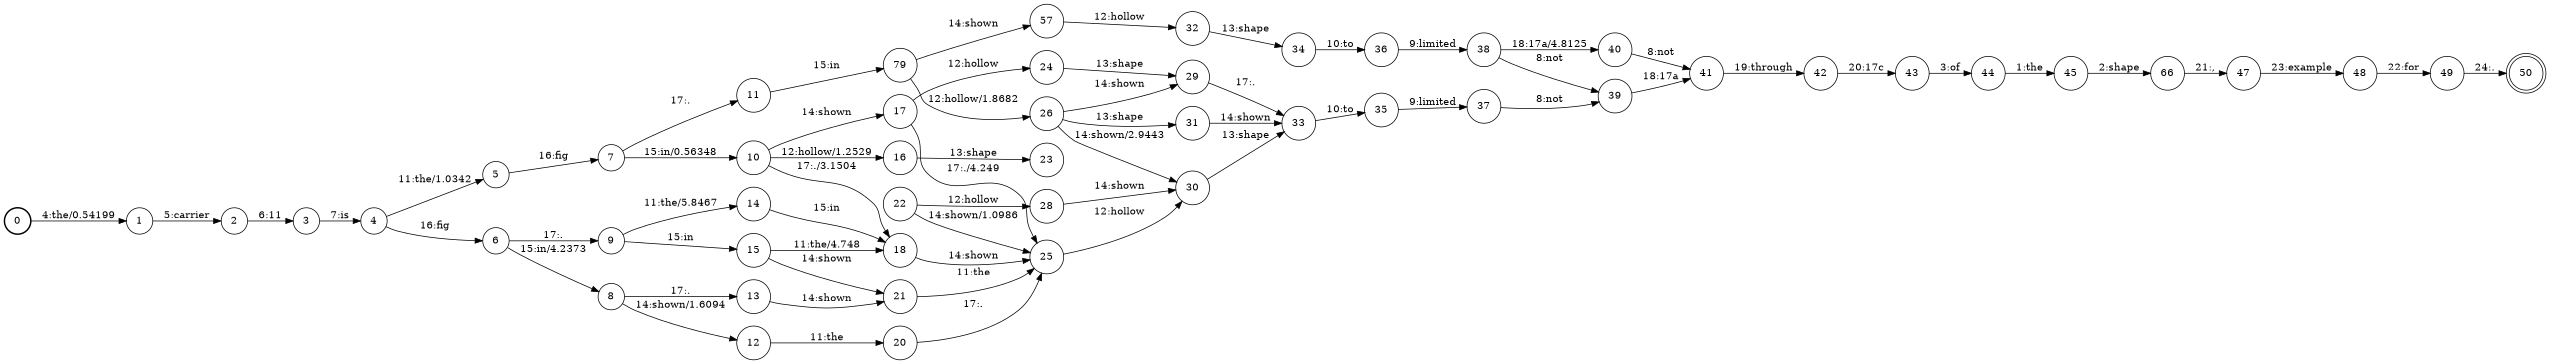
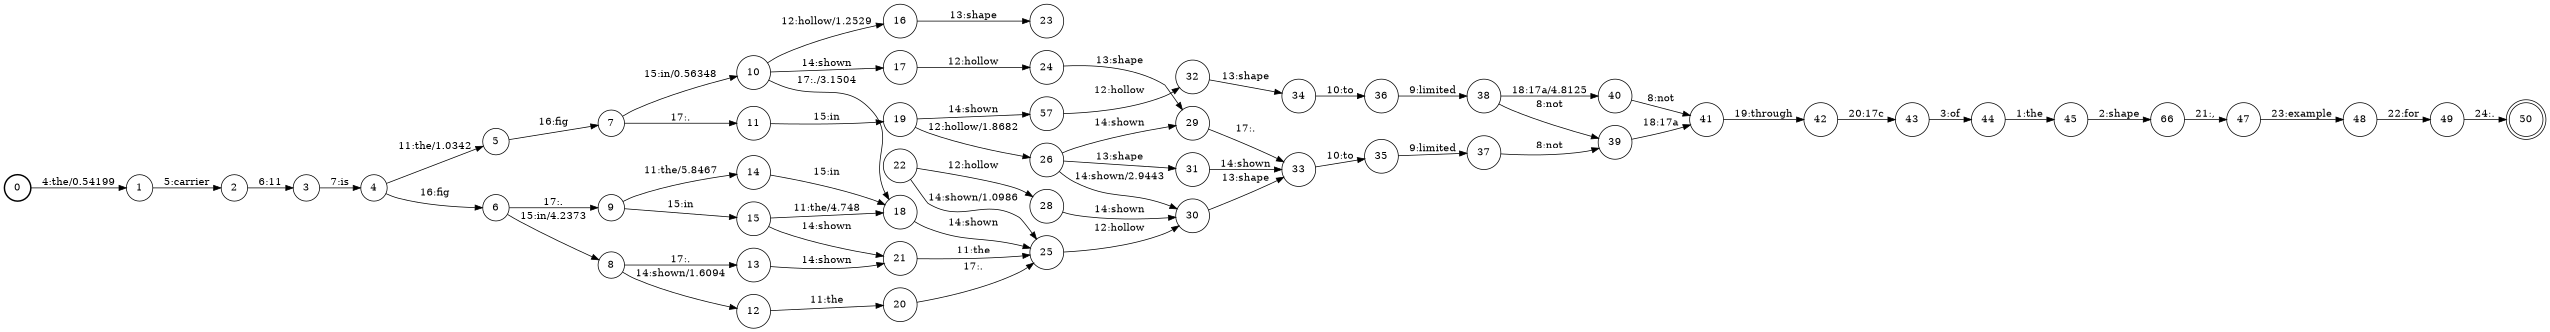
  digraph {
    nodesep=0.25
    rankdir=LR
    ranksep=0.4
    node [fontsize=14 shape=circle style=solid]
    edge [fontsize=14]
    n1 [label=0 style=bold]
    n2 [label=1]
    n3 [label=2]
    n4 [label=3]
    n5 [label=4]
    n6 [label=5]
    n7 [label=6]
    n8 [label=7]
    n9 [label=8]
    n10 [label=9]
    n11 [label=10]
    n12 [label=11]
    n13 [label=12]
    n14 [label=13]
    n15 [label=14]
    n16 [label=15]
    n17 [label=16]
    n18 [label=17]
    n19 [label=18]
-   n20 [label=79]
+   n20 [label=19]
    n21 [label=20]
    n22 [label=21]
    n23 [label=23]
    n24 [label=24]
    n25 [label=25]
    n26 [label=26]
    n27 [label=57]
    n28 [label=22]
    n29 [label=28]
    n30 [label=29]
    n31 [label=30]
    n32 [label=31]
    n33 [label=32]
    n34 [label=33]
    n35 [label=34]
    n36 [label=35]
    n37 [label=36]
    n38 [label=37]
    n39 [label=38]
    n40 [label=39]
    n41 [label=40]
    n42 [label=41]
    n43 [label=42]
    n44 [label=43]
    n45 [label=44]
    n46 [label=45]
    n47 [label=66]
    n48 [label=47]
    n49 [label=48]
    n50 [label=49]
    n51 [label=50 shape=doublecircle]
    n1 -> n2 [label="4:the/0.54199"]
    n2 -> n3 [label="5:carrier"]
    n3 -> n4 [label="6:11"]
    n4 -> n5 [label="7:is"]
    n5 -> n6 [label="11:the/1.0342"]
    n5 -> n7 [label="16:fig"]
    n6 -> n8 [label="16:fig"]
    n7 -> n9 [label="15:in/4.2373"]
    n7 -> n10 [label="17:."]
    n8 -> n11 [label="15:in/0.56348"]
    n8 -> n12 [label="17:."]
    n9 -> n13 [label="14:shown/1.6094"]
    n9 -> n14 [label="17:."]
    n10 -> n15 [label="11:the/5.8467"]
    n10 -> n16 [label="15:in"]
    n11 -> n17 [label="12:hollow/1.2529"]
    n11 -> n18 [label="14:shown"]
    n11 -> n19 [label="17:./3.1504"]
    n12 -> n20 [label="15:in"]
    n13 -> n21 [label="11:the"]
    n14 -> n22 [label="14:shown"]
    n15 -> n19 [label="15:in"]
    n16 -> n19 [label="11:the/4.748"]
    n16 -> n22 [label="14:shown"]
    n17 -> n23 [label="13:shape"]
    n18 -> n24 [label="12:hollow"]
-   n18 -> n25 [label="17:./4.249"]
    n19 -> n25 [label="14:shown"]
    n20 -> n26 [label="12:hollow/1.8682"]
    n20 -> n27 [label="14:shown"]
    n21 -> n25 [label="17:."]
    n22 -> n25 [label="11:the"]
    n24 -> n30 [label="13:shape"]
    n25 -> n31 [label="12:hollow"]
    n26 -> n30 [label="14:shown"]
    n26 -> n31 [label="14:shown/2.9443"]
    n26 -> n32 [label="13:shape"]
    n27 -> n33 [label="12:hollow"]
    n28 -> n25 [label="14:shown/1.0986"]
    n28 -> n29 [label="12:hollow"]
    n29 -> n31 [label="14:shown"]
    n30 -> n34 [label="17:."]
    n31 -> n34 [label="13:shape"]
    n32 -> n34 [label="14:shown"]
    n33 -> n35 [label="13:shape"]
    n34 -> n36 [label="10:to"]
    n35 -> n37 [label="10:to"]
    n36 -> n38 [label="9:limited"]
    n37 -> n39 [label="9:limited"]
    n38 -> n40 [label="8:not"]
    n39 -> n40 [label="8:not"]
    n39 -> n41 [label="18:17a/4.8125"]
    n40 -> n42 [label="18:17a"]
    n41 -> n42 [label="8:not"]
    n42 -> n43 [label="19:through"]
    n43 -> n44 [label="20:17c"]
    n44 -> n45 [label="3:of"]
    n45 -> n46 [label="1:the"]
    n46 -> n47 [label="2:shape"]
    n47 -> n48 [label="21:,"]
    n48 -> n49 [label="23:example"]
    n49 -> n50 [label="22:for"]
    n50 -> n51 [label="24:."]
  }
